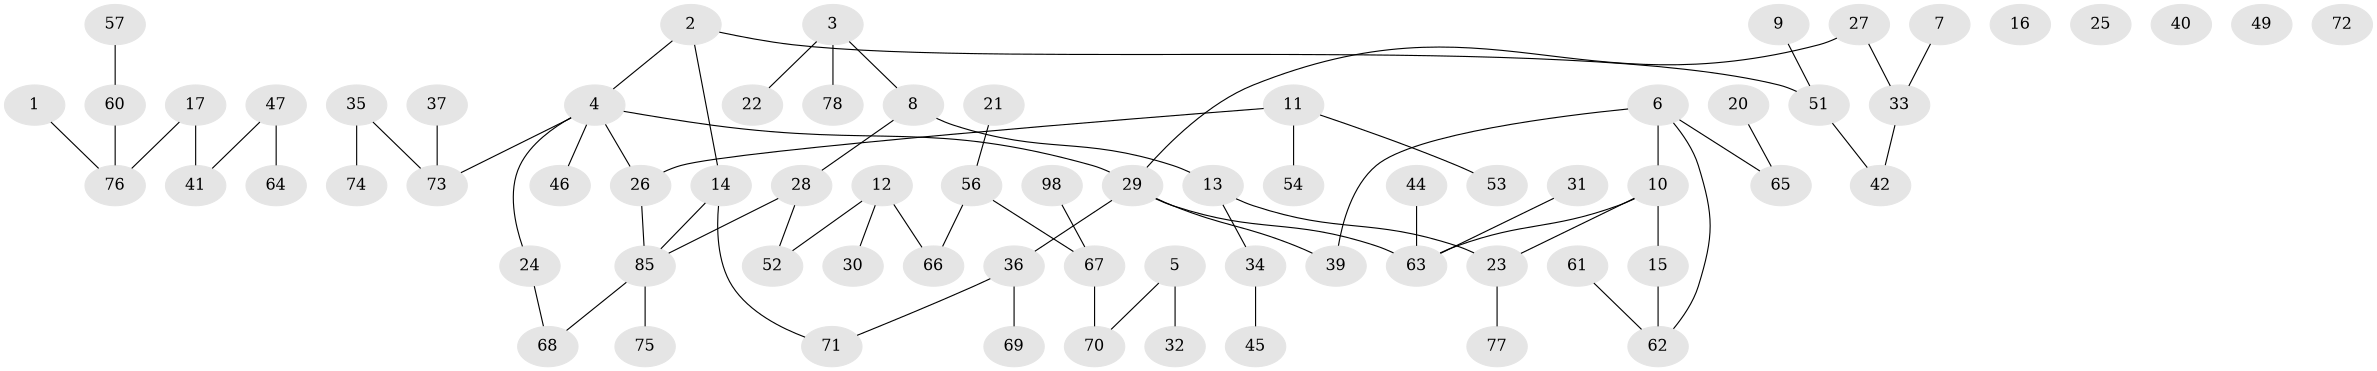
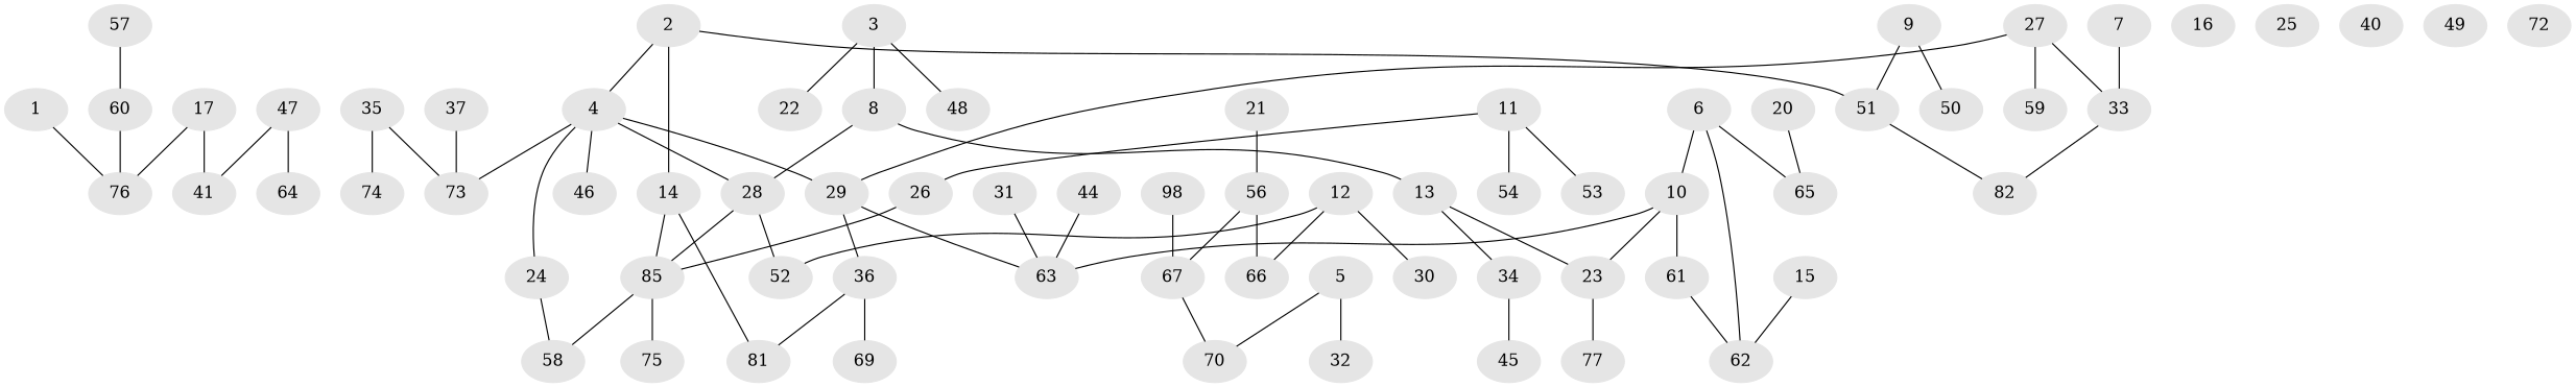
  graph {
    node [color=gray90 style=filled]
    1
    76
    2
    4
    14
    51
    73
    24
    28
    29
    46
    n12 [label=85]
-   71
-   42
+   71 [label=81]
+   42 [label=82]
    3
    8
    22
-   48 [label=78]
+   48
    13
    23
    34
-   68
+   68 [label=58]
    52
-   39
    63
    36
    5
    32
    70
    6
    10
    62
    65
    15
    7
    33
    9
+   50
    77
    11
    26
    54
    53
    12
    66
    30
    45
    75
    16
    17
    41
    20
    21
    56
    67
    25
    27
+   59
    69
    31
    35
    74
    37
    40
    44
    47
    64
    49
    57
    60
    n71 [label=98]
    61
    72
    1 -- 76
    2 -- 4
    2 -- 14
    2 -- 51
    4 -- 73
    4 -- 24
-   4 -- 26
+   4 -- 28
    4 -- 29
    4 -- 46
    14 -- n12
    14 -- 71
    51 -- 42
    24 -- 68
    28 -- n12
    28 -- 52
-   29 -- 39
    29 -- 63
    29 -- 36
    n12 -- 68
    n12 -- 75
    3 -- 8
    3 -- 22
    3 -- 48
    8 -- 28
    8 -- 13
    13 -- 23
    13 -- 34
    23 -- 77
    34 -- 45
    36 -- 71
    36 -- 69
    5 -- 32
    5 -- 70
-   6 -- 39
    6 -- 10
    6 -- 62
    6 -- 65
    10 -- 23
    10 -- 63
-   10 -- 15
+   10 -- 61
    15 -- 62
    7 -- 33
    33 -- 42
    9 -- 51
+   9 -- 50
    11 -- 26
    11 -- 54
    11 -- 53
    26 -- n12
    12 -- 52
    12 -- 66
    12 -- 30
    17 -- 76
    17 -- 41
    20 -- 65
    21 -- 56
    56 -- 66
    56 -- 67
    67 -- 70
    27 -- 29
    27 -- 33
+   27 -- 59
    31 -- 63
    35 -- 73
    35 -- 74
    37 -- 73
    44 -- 63
    47 -- 41
    47 -- 64
    57 -- 60
    60 -- 76
    n71 -- 67
    61 -- 62
  }
